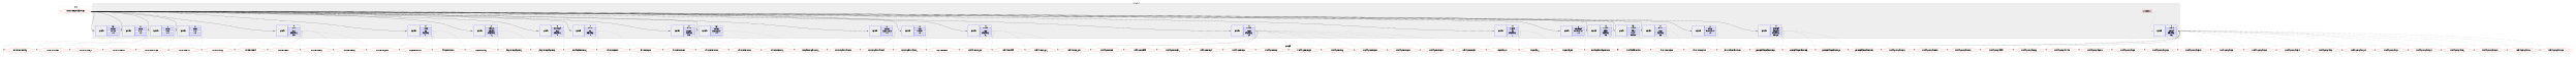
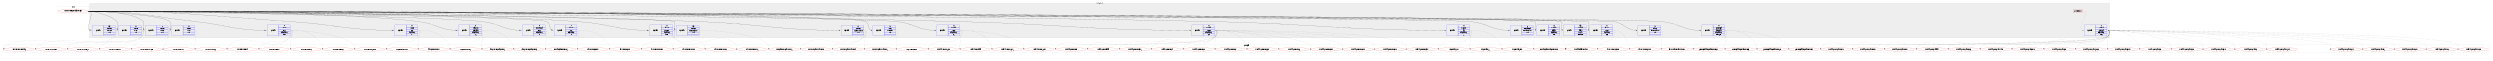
  digraph {
    compound=true
    concentrate=true
    fontname=Helvetica
    fontsize=10
    newrank=true
    rankdir=TB
    ranksep=1.5
    node [color=red fontname=Helvetica fontsize=10]
    edge [arrowhead=vee headport=w style=dotted tailport=e weight=100]
    n1 [label="x11-misc/notification-daemon-0.5.0" width=4]
    n2 [color=blue label=<<TABLE BORDER="0" CELLBORDER="1" CELLSPACING="0" CELLPADDING="4" WIDTH="220"><TR><TD ROWSPAN="6" CELLPADDING="30">pack_dep</TD></TR><TR><TD WIDTH="110">no</TD></TR><TR><TD>sys-devel</TD></TR><TR><TD>automake</TD></TR><TR><TD>greaterequal</TD></TR><TR><TD>1.15</TD></TR></TABLE>> shape=none]
    n3 [label=<<TABLE BORDER="0" CELLBORDER="1" CELLSPACING="0" CELLPADDING="4"><TR><TD CELLPADDING="10">any_of_group</TD></TR></TABLE>> shape=none]
    n4 [color=blue label=<<TABLE BORDER="0" CELLBORDER="1" CELLSPACING="0" CELLPADDING="4" WIDTH="220"><TR><TD ROWSPAN="6" CELLPADDING="30">pack_dep</TD></TR><TR><TD WIDTH="110">no</TD></TR><TR><TD>app-portage</TD></TR><TR><TD>elt-patches</TD></TR><TR><TD>greaterequal</TD></TR><TR><TD>20170422</TD></TR></TABLE>> shape=none]
    n5 [color=blue label=<<TABLE BORDER="0" CELLBORDER="1" CELLSPACING="0" CELLPADDING="4" WIDTH="220"><TR><TD ROWSPAN="6" CELLPADDING="30">pack_dep</TD></TR><TR><TD WIDTH="110">no</TD></TR><TR><TD>dev-util</TD></TR><TR><TD>desktop-file-utils</TD></TR><TR><TD>none</TD></TR><TR><TD></TD></TR></TABLE>> shape=none]
    n6 [color=blue label=<<TABLE BORDER="0" CELLBORDER="1" CELLSPACING="0" CELLPADDING="4" WIDTH="220"><TR><TD ROWSPAN="6" CELLPADDING="30">pack_dep</TD></TR><TR><TD WIDTH="110">no</TD></TR><TR><TD>dev-util</TD></TR><TR><TD>intltool</TD></TR><TR><TD>greaterequal</TD></TR><TR><TD>0.50</TD></TR></TABLE>> shape=none]
    n7 [color=blue label=<<TABLE BORDER="0" CELLBORDER="1" CELLSPACING="0" CELLPADDING="4" WIDTH="220"><TR><TD ROWSPAN="6" CELLPADDING="30">pack_dep</TD></TR><TR><TD WIDTH="110">no</TD></TR><TR><TD>gnome-base</TD></TR><TR><TD>gnome-common</TD></TR><TR><TD>none</TD></TR><TR><TD></TD></TR></TABLE>> shape=none]
    n8 [color=blue label=<<TABLE BORDER="0" CELLBORDER="1" CELLSPACING="0" CELLPADDING="4" WIDTH="220"><TR><TD ROWSPAN="6" CELLPADDING="30">pack_dep</TD></TR><TR><TD WIDTH="110">no</TD></TR><TR><TD>sys-apps</TD></TR><TR><TD>sed</TD></TR><TR><TD>greaterequal</TD></TR><TR><TD>4</TD></TR></TABLE>> shape=none]
    n9 [color=blue label=<<TABLE BORDER="0" CELLBORDER="1" CELLSPACING="0" CELLPADDING="4" WIDTH="220"><TR><TD ROWSPAN="6" CELLPADDING="30">pack_dep</TD></TR><TR><TD WIDTH="110">no</TD></TR><TR><TD>sys-devel</TD></TR><TR><TD>autoconf</TD></TR><TR><TD>greaterequal</TD></TR><TR><TD>2.69</TD></TR></TABLE>> shape=none]
    n10 [color=blue label=<<TABLE BORDER="0" CELLBORDER="1" CELLSPACING="0" CELLPADDING="4" WIDTH="220"><TR><TD ROWSPAN="6" CELLPADDING="30">pack_dep</TD></TR><TR><TD WIDTH="110">no</TD></TR><TR><TD>sys-devel</TD></TR><TR><TD>gettext</TD></TR><TR><TD>greaterequal</TD></TR><TR><TD>0.18</TD></TR></TABLE>> shape=none]
    n11 [color=blue label=<<TABLE BORDER="0" CELLBORDER="1" CELLSPACING="0" CELLPADDING="4" WIDTH="220"><TR><TD ROWSPAN="6" CELLPADDING="30">pack_dep</TD></TR><TR><TD WIDTH="110">no</TD></TR><TR><TD>sys-devel</TD></TR><TR><TD>libtool</TD></TR><TR><TD>greaterequal</TD></TR><TR><TD>2.4</TD></TR></TABLE>> shape=none]
    n12 [color=blue label=<<TABLE BORDER="0" CELLBORDER="1" CELLSPACING="0" CELLPADDING="4" WIDTH="220"><TR><TD ROWSPAN="6" CELLPADDING="30">pack_dep</TD></TR><TR><TD WIDTH="110">no</TD></TR><TR><TD>virtual</TD></TR><TR><TD>pkgconfig</TD></TR><TR><TD>none</TD></TR><TR><TD></TD></TR></TABLE>> shape=none]
    n13 [color=blue label=<<TABLE BORDER="0" CELLBORDER="1" CELLSPACING="0" CELLPADDING="4" WIDTH="220"><TR><TD ROWSPAN="6" CELLPADDING="30">pack_dep</TD></TR><TR><TD WIDTH="110">no</TD></TR><TR><TD>x11-misc</TD></TR><TR><TD>shared-mime-info</TD></TR><TR><TD>none</TD></TR><TR><TD></TD></TR></TABLE>> shape=none]
    n14 [color=blue label=<<TABLE BORDER="0" CELLBORDER="1" CELLSPACING="0" CELLPADDING="4" WIDTH="220"><TR><TD ROWSPAN="6" CELLPADDING="30">pack_dep</TD></TR><TR><TD WIDTH="110">weak</TD></TR><TR><TD>sys-devel</TD></TR><TR><TD>gettext</TD></TR><TR><TD>smaller</TD></TR><TR><TD>0.18.1.1-r3</TD></TR></TABLE>> shape=none]
    n15 [color=blue label=<<TABLE BORDER="0" CELLBORDER="1" CELLSPACING="0" CELLPADDING="4" WIDTH="220"><TR><TD ROWSPAN="6" CELLPADDING="30">pack_dep</TD></TR><TR><TD WIDTH="110">no</TD></TR><TR><TD>dev-libs</TD></TR><TR><TD>dbus-glib</TD></TR><TR><TD>greaterequal</TD></TR><TR><TD>0.100</TD></TR></TABLE>> shape=none]
    n16 [color=blue label=<<TABLE BORDER="0" CELLBORDER="1" CELLSPACING="0" CELLPADDING="4" WIDTH="220"><TR><TD ROWSPAN="6" CELLPADDING="30">pack_dep</TD></TR><TR><TD WIDTH="110">no</TD></TR><TR><TD>dev-libs</TD></TR><TR><TD>glib</TD></TR><TR><TD>greaterequal</TD></TR><TR><TD>2</TD></TR></TABLE>> shape=none]
    n17 [color=blue label=<<TABLE BORDER="0" CELLBORDER="1" CELLSPACING="0" CELLPADDING="4" WIDTH="220"><TR><TD ROWSPAN="6" CELLPADDING="30">pack_dep</TD></TR><TR><TD WIDTH="110">no</TD></TR><TR><TD>gnome-base</TD></TR><TR><TD>gconf</TD></TR><TR><TD>greaterequal</TD></TR><TR><TD>2</TD></TR></TABLE>> shape=none]
    n18 [color=blue label=<<TABLE BORDER="0" CELLBORDER="1" CELLSPACING="0" CELLPADDING="4" WIDTH="220"><TR><TD ROWSPAN="6" CELLPADDING="30">pack_dep</TD></TR><TR><TD WIDTH="110">no</TD></TR><TR><TD>media-libs</TD></TR><TR><TD>libcanberra</TD></TR><TR><TD>greaterequal</TD></TR><TR><TD>0.4</TD></TR></TABLE>> shape=none]
    n19 [color=blue label=<<TABLE BORDER="0" CELLBORDER="1" CELLSPACING="0" CELLPADDING="4" WIDTH="220"><TR><TD ROWSPAN="6" CELLPADDING="30">pack_dep</TD></TR><TR><TD WIDTH="110">no</TD></TR><TR><TD>sys-apps</TD></TR><TR><TD>dbus</TD></TR><TR><TD>greaterequal</TD></TR><TR><TD>1</TD></TR></TABLE>> shape=none]
    n20 [color=blue label=<<TABLE BORDER="0" CELLBORDER="1" CELLSPACING="0" CELLPADDING="4" WIDTH="220"><TR><TD ROWSPAN="6" CELLPADDING="30">pack_dep</TD></TR><TR><TD WIDTH="110">no</TD></TR><TR><TD>x11-libs</TD></TR><TR><TD>gtk+</TD></TR><TR><TD>greaterequal</TD></TR><TR><TD>2.18</TD></TR></TABLE>> shape=none]
    n21 [color=blue label=<<TABLE BORDER="0" CELLBORDER="1" CELLSPACING="0" CELLPADDING="4" WIDTH="220"><TR><TD ROWSPAN="6" CELLPADDING="30">pack_dep</TD></TR><TR><TD WIDTH="110">no</TD></TR><TR><TD>x11-libs</TD></TR><TR><TD>libX11</TD></TR><TR><TD>none</TD></TR><TR><TD></TD></TR></TABLE>> shape=none]
    n22 [color=blue label=<<TABLE BORDER="0" CELLBORDER="1" CELLSPACING="0" CELLPADDING="4" WIDTH="220"><TR><TD ROWSPAN="6" CELLPADDING="30">pack_dep</TD></TR><TR><TD WIDTH="110">no</TD></TR><TR><TD>x11-libs</TD></TR><TR><TD>libnotify</TD></TR><TR><TD>none</TD></TR><TR><TD></TD></TR></TABLE>> shape=none]
    n23 [color=blue label=<<TABLE BORDER="0" CELLBORDER="1" CELLSPACING="0" CELLPADDING="4" WIDTH="220"><TR><TD ROWSPAN="6" CELLPADDING="30">pack_dep</TD></TR><TR><TD WIDTH="110">no</TD></TR><TR><TD>x11-libs</TD></TR><TR><TD>libwnck</TD></TR><TR><TD>none</TD></TR><TR><TD></TD></TR></TABLE>> shape=none]
    n24 [color=blue label=<<TABLE BORDER="0" CELLBORDER="1" CELLSPACING="0" CELLPADDING="4" WIDTH="220"><TR><TD ROWSPAN="6" CELLPADDING="30">pack_dep</TD></TR><TR><TD WIDTH="110">weak</TD></TR><TR><TD>x11-misc</TD></TR><TR><TD>notify-osd</TD></TR><TR><TD>none</TD></TR><TR><TD></TD></TR></TABLE>> shape=none]
    n25 [color=blue label=<<TABLE BORDER="0" CELLBORDER="1" CELLSPACING="0" CELLPADDING="4" WIDTH="220"><TR><TD ROWSPAN="6" CELLPADDING="30">pack_dep</TD></TR><TR><TD WIDTH="110">weak</TD></TR><TR><TD>x11-misc</TD></TR><TR><TD>qtnotifydaemon</TD></TR><TR><TD>none</TD></TR><TR><TD></TD></TR></TABLE>> shape=none]
    n26 [label="sys-devel/automake-1.10.3-r1" width=4]
    n27 [label="sys-devel/automake-1.10.3-r2" width=4]
    n28 [label="sys-devel/automake-1.11.6-r1" width=4]
    n29 [label="sys-devel/automake-1.11.6-r2" width=4]
    n30 [label="sys-devel/automake-1.12.6" width=4]
    n31 [label="sys-devel/automake-1.12.6-r1" width=4]
    n32 [label="sys-devel/automake-1.13.4" width=4]
    n33 [label="sys-devel/automake-1.13.4-r1" width=4]
-   n34 [label="sys-devel/automake-1.14.1" width=4]
    n35 [label="sys-devel/automake-1.14.1-r1" width=4]
    n36 [label="sys-devel/automake-1.15" width=4]
    n37 [label="sys-devel/automake-1.15-r1" width=4]
    n38 [label="sys-devel/automake-1.15-r2" width=4]
    n39 [label="sys-dev/automake-1.15.1" width=4]
    n40 [label="sys-devel/automake-1.15.1-r1" width=4]
    n41 [label="sys-devel/automake-1.4_p6-r2" width=4]
    n42 [label="sys-devel/automake-1.5-r2" width=4]
    n43 [label="sys-devel/automake-1.6.3-r2" width=4]
    n44 [label="sys-devel/automake-1.7.9-r3" width=4]
    n45 [label="sys-devel/automake-1.8.5-r5" width=4]
    n46 [label="sys-devel/automake-9999" width=4]
    n47 [label="app-portage/elt-patches-20170317" width=4]
    n48 [label="app-portage/elt-patches-20170422" width=4]
    n49 [label="app-portage/elt-patches-20170815" width=4]
    n50 [label="app-portage/elt-patches-20170826.1" width=4]
    n51 [label="dev-util/desktop-file-utils-0.23" width=4]
    n52 [label="dev-util/intltool-0.51.0-r1" width=4]
    n53 [label="dev-util/intltool-0.51.0-r2" width=4]
    n54 [label="gnome-base/gnome-pack-3.18.0-r1" width=4]
    n55 [label="sys-apps/sed-4.2.2" width=4]
    n56 [label="sys-apps/sed-4.3-r1" width=4]
    n57 [label="sys-apps/sed-4.4" width=4]
    n58 [label="sys-devel/autoconf-2.13" width=4]
    n59 [label="sys-devel/autoconf-2.59-r7" width=4]
    n60 [label="sys-devel/autoconf-2.61-r2" width=4]
    n61 [label="sys-devel/autoconf-2.62-r1" width=4]
    n62 [label="sys-devel/autoconf-2.63-r1" width=4]
    n63 [label="sys-devel/autoconf-2.64" width=4]
    n64 [label="sys-devel/autoconf-2.65-r1" width=4]
    n65 [label="sys-devel/autoconf-2.67" width=4]
    n66 [label="sys-devel/autoconf-2.68" width=4]
    n67 [label="sys-devel/autoconf-2.69" width=4]
    n68 [label="sys-devel/autoconf-2.69-r4" width=4]
    n69 [label="sys-devel/autoconf-9999" width=4]
    n70 [label="sys-devel/gettext-0.19.8.1" width=4]
    n71 [label="x11-misc/shared-mime-info-1.4" width=4]
    n72 [label="x11-misc/shared-mime-info-1.8" width=4]
    n73 [label="x11-misc/shared-mime-info-1.9" width=4]
    n74 [label="sys-devel/libtool-2.4.6-r2" width=4]
    n75 [label="sys-devel/libtool-2.4.6-r3" width=4]
    n76 [label="sys-devel/libtool-2.4.6-r4" width=4]
    n77 [label="sys-devel/libtool-9999" width=4]
    n78 [label="virtual/pkgconfig-0-r1" width=4]
    n79 [label="dev-libs/dbus-glib-0.102" width=4]
    n80 [label="dev-libs/dbus-glib-0.104" width=4]
    n81 [label="dev-libs/dbus-glib-0.106" width=4]
    n82 [label="dev-libs/dbus-glib-0.108" width=4]
    n83 [label="dev-libs/glib-2.50.3-r1" width=4]
    n84 [label="dev-libs/glib-2.52.3" width=4]
    n85 [label="x11-libs/gtk+-2.24.31-r1" width=4]
    n86 [label="x11-libs/gtk+-3.22.15" width=4]
    n87 [label="x11-libs/gtk+-3.22.16" width=4]
    n88 [label="x11-libs/gtk+-3.22.17" width=4]
    n89 [label="x11-libs/gtk+-3.22.19" width=4]
    n90 [label="gnome-base/gconf-3.2.6-r4" width=4]
    n91 [label="media-libs/libcanberra-0.30-r4" width=4]
    n92 [label="media-libs/libcanberra-0.30-r5" width=4]
    n93 [label="sys-apps/dbus-1.10.18" width=4]
    n94 [label="sys-apps/dbus-1.10.24" width=4]
    n95 [label="devel-apps/dbus-1.12.0" width=4]
    n96 [label="x11-libs/libX11-1.6.5" width=4]
    n97 [label="x11-libs/libnotify-0.7.6-r3" width=4]
    n98 [label="x11-libs/libnotify-0.7.7" width=4]
    n99 [label="x11-libs/libwnck-2.31.0" width=4]
    n100 [label="x11-libs/libwnck-3.20.1" width=4]
    n101 [label="x11-libs/libwnck-3.24.1" width=4]
    n102 [label="x11-misc/notify-osd-0.9.34" width=4]
    n103 [label="x11-base/qtnotifydaemon-1.0.14" width=4]
    subgraph cluster_1 {
      color=gray
      label=<<i>ebuild</i>>
      rank=same
      n1
    }
    subgraph cluster_2 {
      color=gray
      label=<<i>dependencies</i>>
      subgraph cluster_3 {
        color=gray
        fillcolor="#eeeeee"
        label=<<i>compile</i>>
        style=filled
        subgraph sub_4 {
          color=gray
          fillcolor="#eeeeee"
          label=<<i>compile</i>>
          style=filled
          n3
          subgraph sub_5 {
            color=gray
            fillcolor="#eeeeee"
            label=<<i>compile</i>>
            style=filled
            n2
          }
        }
        subgraph sub_6 {
          color=gray
          fillcolor="#eeeeee"
          label=<<i>compile</i>>
          style=filled
          n4
        }
        subgraph sub_7 {
          color=gray
          fillcolor="#eeeeee"
          label=<<i>compile</i>>
          style=filled
          n5
        }
        subgraph sub_8 {
          color=gray
          fillcolor="#eeeeee"
          label=<<i>compile</i>>
          style=filled
          n6
        }
        subgraph sub_9 {
          color=gray
          fillcolor="#eeeeee"
          label=<<i>compile</i>>
          style=filled
          n7
        }
        subgraph sub_10 {
          color=gray
          fillcolor="#eeeeee"
          label=<<i>compile</i>>
          style=filled
          n8
        }
        subgraph sub_11 {
          color=gray
          fillcolor="#eeeeee"
          label=<<i>compile</i>>
          style=filled
          n9
        }
        subgraph sub_12 {
          color=gray
          fillcolor="#eeeeee"
          label=<<i>compile</i>>
          style=filled
          n10
        }
        subgraph sub_13 {
          color=gray
          fillcolor="#eeeeee"
          label=<<i>compile</i>>
          style=filled
          n11
        }
        subgraph sub_14 {
          color=gray
          fillcolor="#eeeeee"
          label=<<i>compile</i>>
          style=filled
          n12
        }
        subgraph sub_15 {
          color=gray
          fillcolor="#eeeeee"
          label=<<i>compile</i>>
          style=filled
          n13
        }
        subgraph sub_16 {
          color=gray
          fillcolor="#eeeeee"
          label=<<i>compile</i>>
          style=filled
          n14
        }
      }
      subgraph cluster_17 {
        color=gray
        fillcolor="#eeeeee"
        label=<<i>compile and run</i>>
        style=filled
        subgraph sub_18 {
          color=gray
          fillcolor="#eeeeee"
          label=<<i>compile and run</i>>
          style=filled
          n15
        }
        subgraph sub_19 {
          color=gray
          fillcolor="#eeeeee"
          label=<<i>compile and run</i>>
          style=filled
          n16
        }
        subgraph sub_20 {
          color=gray
          fillcolor="#eeeeee"
          label=<<i>compile and run</i>>
          style=filled
          n17
        }
        subgraph sub_21 {
          color=gray
          fillcolor="#eeeeee"
          label=<<i>compile and run</i>>
          style=filled
          n18
        }
        subgraph sub_22 {
          color=gray
          fillcolor="#eeeeee"
          label=<<i>compile and run</i>>
          style=filled
          n19
        }
        subgraph sub_23 {
          color=gray
          fillcolor="#eeeeee"
          label=<<i>compile and run</i>>
          style=filled
          n20
        }
        subgraph sub_24 {
          color=gray
          fillcolor="#eeeeee"
          label=<<i>compile and run</i>>
          style=filled
          n21
        }
        subgraph sub_25 {
          color=gray
          fillcolor="#eeeeee"
          label=<<i>compile and run</i>>
          style=filled
          n22
        }
        subgraph sub_26 {
          color=gray
          fillcolor="#eeeeee"
          label=<<i>compile and run</i>>
          style=filled
          n23
        }
        subgraph sub_27 {
          color=gray
          fillcolor="#eeeeee"
          label=<<i>compile and run</i>>
          style=filled
          n24
        }
        subgraph sub_28 {
          color=gray
          fillcolor="#eeeeee"
          label=<<i>compile and run</i>>
          style=filled
          n25
        }
      }
      subgraph cluster_29 {
        color=gray
        fillcolor="#eeeeee"
        label=<<i>run</i>>
        style=filled
      }
    }
    subgraph cluster_30 {
      color=gray
      label=<<i>candidates</i>>
      rank=same
      subgraph sub_31 {
        color=black
        label=<<i>candidates</i>>
        nodesep=1
        rank=same
        n26
        n27
        n28
        n29
        n30
        n31
        n32
        n33
-       n34
        n35
        n36
        n37
        n38
        n39
        n40
        n41
        n42
        n43
        n44
        n45
        n46
      }
      subgraph sub_32 {
        color=black
        label=<<i>candidates</i>>
        nodesep=1
        rank=same
        n47
        n48
        n49
        n50
      }
      subgraph sub_33 {
        color=black
        label=<<i>candidates</i>>
        nodesep=1
        rank=same
        n51
      }
      subgraph sub_34 {
        color=black
        label=<<i>candidates</i>>
        nodesep=1
        rank=same
        n52
        n53
      }
      subgraph sub_35 {
        color=black
        label=<<i>candidates</i>>
        nodesep=1
        rank=same
        n54
      }
      subgraph sub_36 {
        color=black
        label=<<i>candidates</i>>
        nodesep=1
        rank=same
        n55
        n56
        n57
      }
      subgraph sub_37 {
        color=black
        label=<<i>candidates</i>>
        nodesep=1
        rank=same
        n58
        n59
        n60
        n61
        n62
        n63
        n64
        n65
        n66
        n67
        n68
        n69
      }
      subgraph sub_38 {
        color=black
        label=<<i>candidates</i>>
        nodesep=1
        rank=same
        n70
      }
      subgraph sub_39 {
        color=black
        label=<<i>candidates</i>>
        nodesep=1
        rank=same
        n71
        n72
        n73
      }
      subgraph sub_40 {
        color=black
        label=<<i>candidates</i>>
        nodesep=1
        rank=same
        n74
        n75
        n76
        n77
      }
      subgraph sub_41 {
        color=black
        label=<<i>candidates</i>>
        nodesep=1
        rank=same
        n78
      }
      subgraph sub_42 {
        color=black
        label=<<i>candidates</i>>
        nodesep=1
        rank=same
        n70
      }
      subgraph sub_43 {
        color=black
        label=<<i>candidates</i>>
        nodesep=1
        rank=same
        n79
        n80
        n81
        n82
      }
      subgraph sub_44 {
        color=black
        label=<<i>candidates</i>>
        nodesep=1
        rank=same
        n83
        n84
      }
      subgraph sub_45 {
        color=black
        label=<<i>candidates</i>>
        nodesep=1
        rank=same
        n85
        n86
        n87
        n88
        n89
      }
      subgraph sub_46 {
        color=black
        label=<<i>candidates</i>>
        nodesep=1
        rank=same
        n90
      }
      subgraph sub_47 {
        color=black
        label=<<i>candidates</i>>
        nodesep=1
        rank=same
        n91
        n92
      }
      subgraph sub_48 {
        color=black
        label=<<i>candidates</i>>
        nodesep=1
        rank=same
        n93
        n94
        n95
      }
      subgraph sub_49 {
        color=black
        label=<<i>candidates</i>>
        nodesep=1
        rank=same
        n96
      }
      subgraph sub_50 {
        color=black
        label=<<i>candidates</i>>
        nodesep=1
        rank=same
        n97
        n98
      }
      subgraph sub_51 {
        color=black
        label=<<i>candidates</i>>
        nodesep=1
        rank=same
        n99
        n100
        n101
      }
      subgraph sub_52 {
        color=black
        label=<<i>candidates</i>>
        nodesep=1
        rank=same
        n102
      }
      subgraph sub_53 {
        color=black
        label=<<i>candidates</i>>
        nodesep=1
        rank=same
        n103
      }
    }
    n1 -> n4 [style=solid weight=20]
    n1 -> n5 [style=solid weight=20]
    n1 -> n6 [style=solid weight=20]
    n1 -> n7 [style=solid weight=20]
    n1 -> n8 [style=solid weight=20]
    n1 -> n9 [style=solid weight=20]
    n1 -> n10 [style=solid weight=20]
    n1 -> n11 [style=solid weight=20]
    n1 -> n12 [style=solid weight=20]
    n1 -> n13 [style=solid weight=20]
    n1 -> n14 [style=solid weight=20]
    n1 -> n15 [arrowhead=odotvee style=solid weight=20]
    n1 -> n16 [arrowhead=odotvee style=solid weight=20]
    n1 -> n17 [arrowhead=odotvee style=solid weight=20]
    n1 -> n18 [arrowhead=odotvee style=solid weight=20]
    n1 -> n19 [arrowhead=odotvee style=solid weight=20]
    n1 -> n20 [arrowhead=odotvee style=solid weight=20]
    n1 -> n21 [arrowhead=odotvee style=solid weight=20]
    n1 -> n22 [arrowhead=odotvee style=solid weight=20]
    n1 -> n23 [arrowhead=odotvee style=solid weight=20]
    n1 -> n24 [arrowhead=odotvee style=solid weight=20]
    n1 -> n25 [arrowhead=odotvee style=solid weight=20]
    n2 -> n26
    n2 -> n27
    n2 -> n28
    n2 -> n29
    n2 -> n30
    n2 -> n31
    n2 -> n32
    n2 -> n33
-   n2 -> n34
    n2 -> n35
    n2 -> n36
    n2 -> n37
    n2 -> n38
    n2 -> n39
    n2 -> n40
    n2 -> n41
    n2 -> n42
    n2 -> n43
    n2 -> n44
    n2 -> n45
    n2 -> n46
    n3 -> n2 [arrowhead=oinv weight=20]
    n4 -> n47
    n4 -> n48
    n4 -> n49
    n4 -> n50
    n5 -> n51
    n6 -> n52
    n6 -> n53
    n7 -> n54
    n8 -> n55
    n8 -> n56
    n8 -> n57
    n9 -> n58
    n9 -> n59
    n9 -> n60
    n9 -> n61
    n9 -> n62
    n9 -> n63
    n9 -> n64
    n9 -> n65
    n9 -> n66
    n9 -> n67
    n9 -> n68
    n9 -> n69
    n10 -> n70
    n11 -> n74
    n11 -> n75
    n11 -> n76
    n11 -> n77
    n12 -> n78
    n13 -> n71
    n13 -> n72
    n13 -> n73
    n14 -> n70
    n15 -> n79
    n15 -> n80
    n15 -> n81
    n15 -> n82
    n16 -> n83
    n16 -> n84
    n17 -> n90
    n18 -> n91
    n18 -> n92
    n19 -> n93
    n19 -> n94
    n19 -> n95
    n20 -> n85
    n20 -> n86
    n20 -> n87
    n20 -> n88
    n20 -> n89
    n21 -> n96
    n22 -> n97
    n22 -> n98
    n23 -> n99
    n23 -> n100
    n23 -> n101
    n24 -> n102
    n25 -> n103
  }
